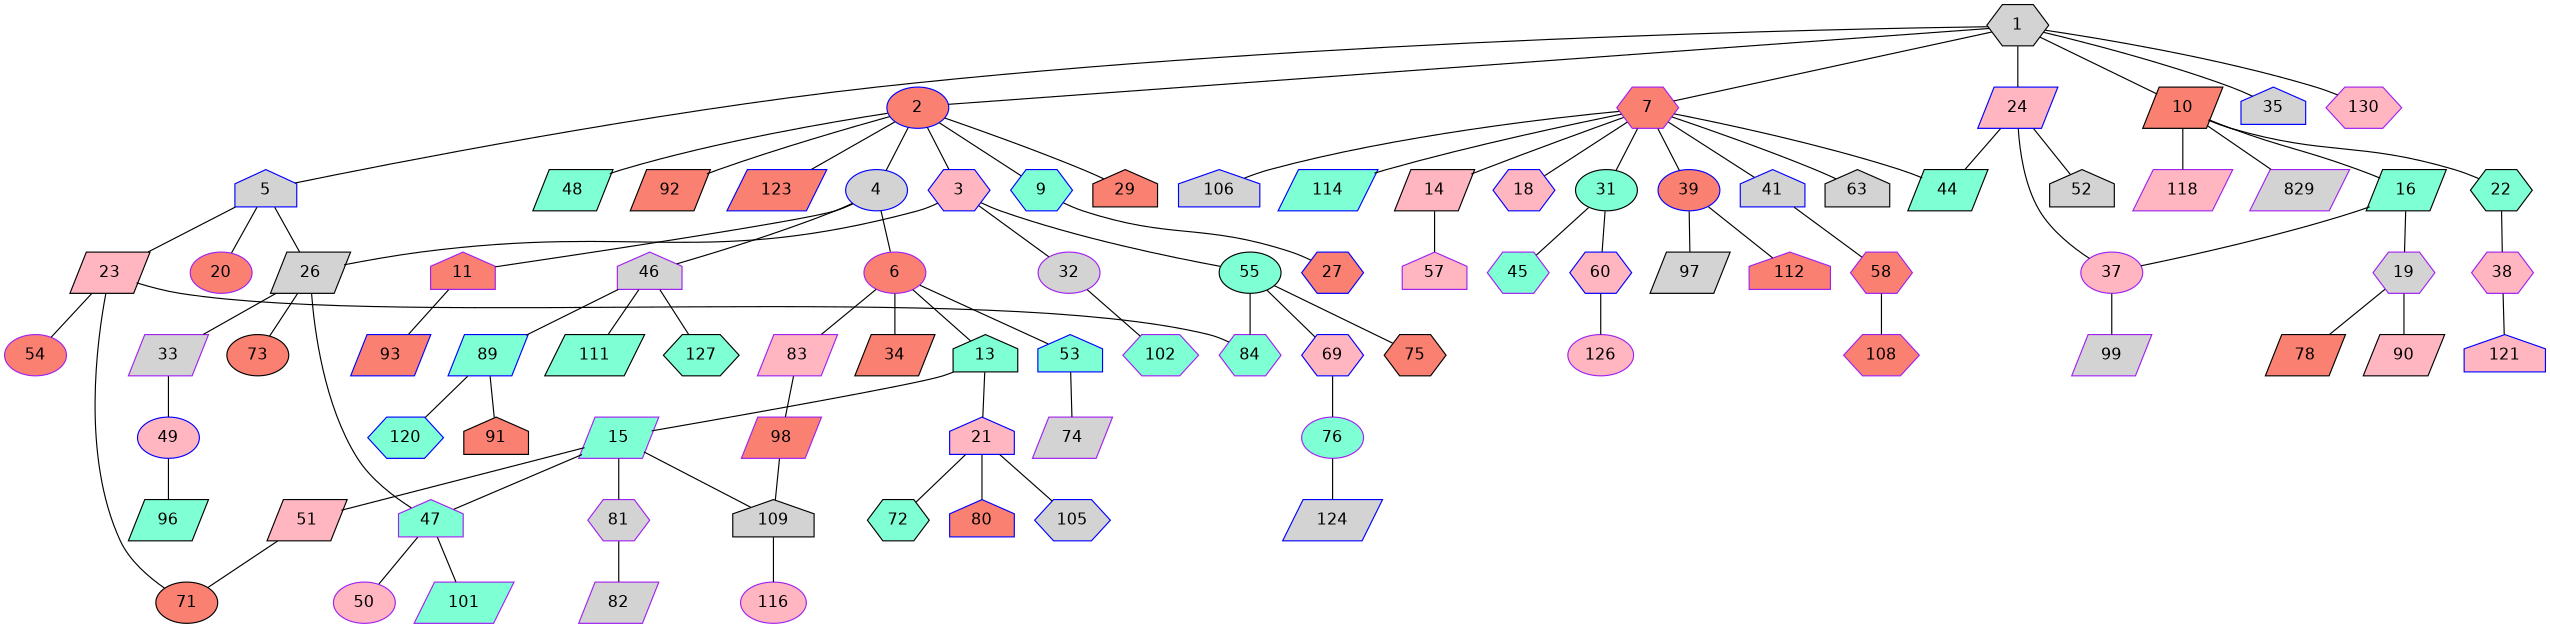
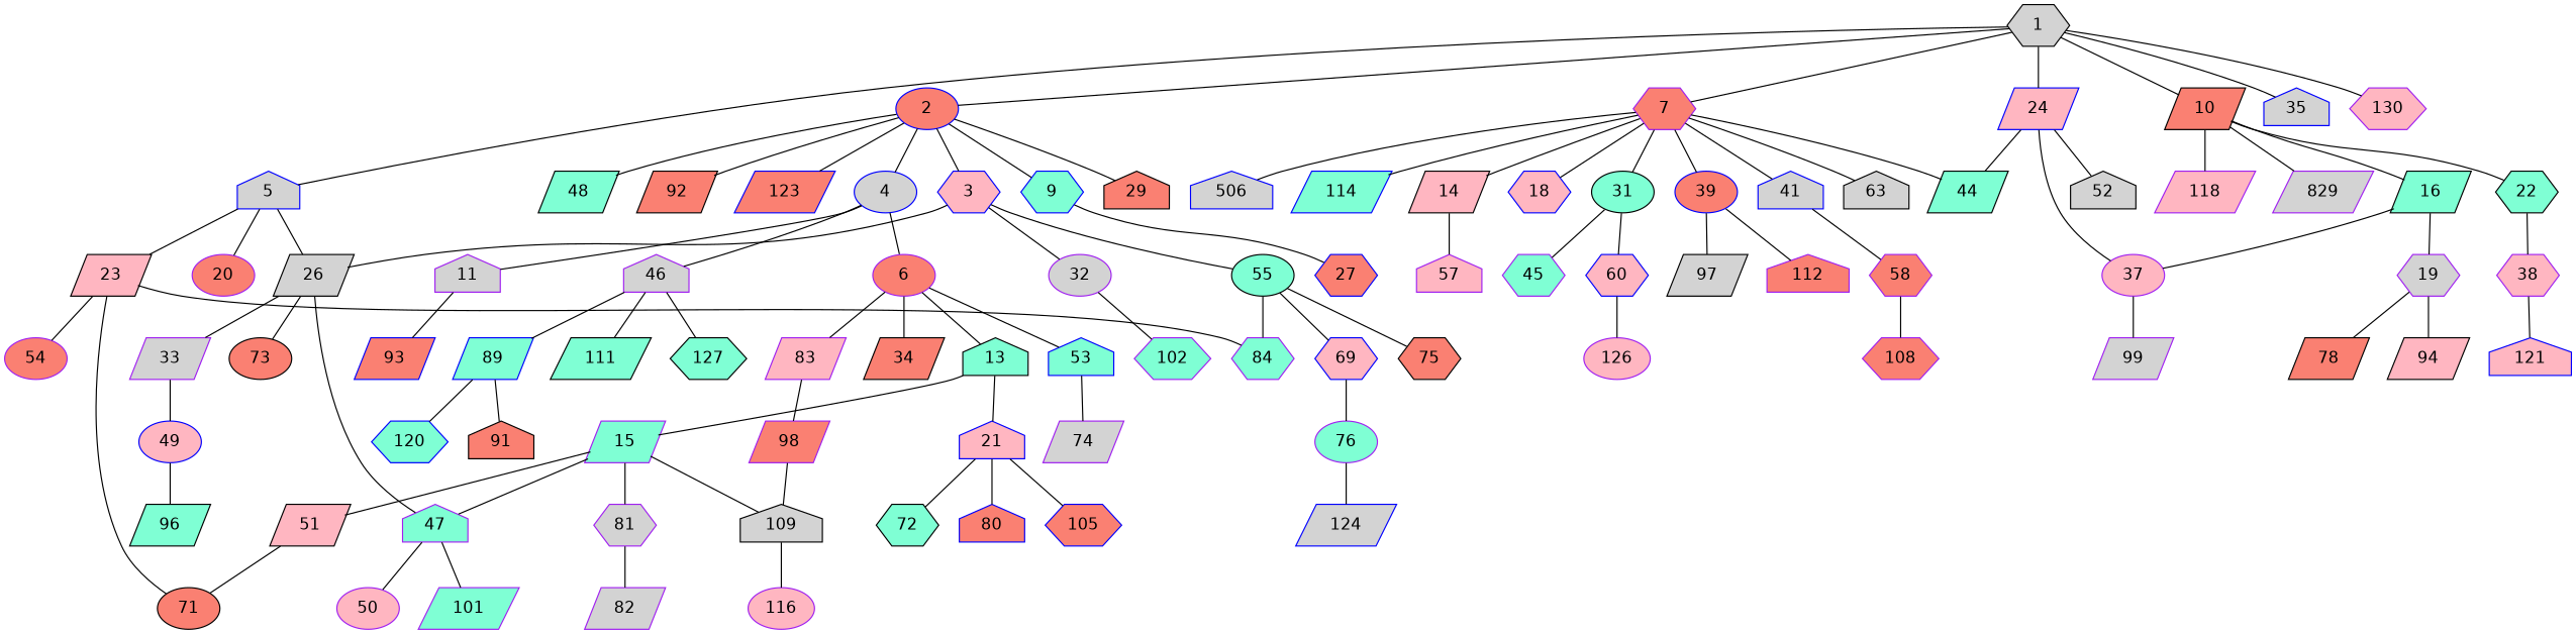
  graph {
    fontname="DejaVu Sans"
    node [color=purple fillcolor=lightgrey fontname="DejaVu Sans" shape=parallelogram style=filled]
    edge [fontname="DejaVu Sans"]
    1 [color=black shape=hexagon super="+56"]
    2 [color=blue fillcolor=salmon shape=ellipse super="+30"]
    5 [color=blue shape=house]
    7 [fillcolor=salmon shape=hexagon super="+36"]
    10 [color=black fillcolor=salmon super="+12"]
    24 [color=blue fillcolor=lightpink super="+77"]
    35 [color=blue shape=house]
    130 [fillcolor=lightpink shape=hexagon]
    3 [color=blue fillcolor=lightpink shape=hexagon super="+70"]
    4 [color=blue shape=ellipse]
    9 [color=blue fillcolor=aquamarine shape=hexagon]
    29 [color=black fillcolor=salmon shape=house]
    48 [color=black fillcolor=aquamarine super="+66"]
    92 [color=black fillcolor=salmon]
    123 [color=blue fillcolor=salmon]
    26 [color=black super="+88"]
    20 [fillcolor=salmon shape=ellipse super="+28"]
    23 [color=black fillcolor=lightpink super="+43"]
    14 [color=black fillcolor=lightpink super="+64"]
    18 [color=blue fillcolor=lightpink shape=hexagon]
    31 [color=black fillcolor=aquamarine shape=ellipse]
    39 [color=blue fillcolor=salmon shape=ellipse]
    41 [color=blue shape=house]
    44 [color=black fillcolor=aquamarine super="+110"]
    63 [color=black shape=house]
-   106 [color=blue shape=house]
+   106 [color=blue shape=house label=506]
    114 [color=blue fillcolor=aquamarine]
    16 [color=black fillcolor=aquamarine super="+25"]
    22 [color=black fillcolor=aquamarine shape=hexagon super="+42"]
    118 [fillcolor=lightpink super="+122"]
    n31 [label=829]
    37 [fillcolor=lightpink shape=ellipse]
    52 [color=black shape=house]
    32 [shape=ellipse super="+68"]
    55 [color=black fillcolor=aquamarine shape=ellipse super="+62"]
    6 [fillcolor=salmon shape=ellipse super="+8"]
-   11 [fillcolor=salmon shape=house super="+103"]
+   11 [shape=house super="+103"]
    46 [shape=house super="+95"]
    27 [color=blue fillcolor=salmon shape=hexagon super="+57"]
    47 [fillcolor=aquamarine shape=house super="+61"]
    33
    73 [color=black fillcolor=salmon shape=ellipse]
    102 [fillcolor=aquamarine shape=hexagon]
    84 [fillcolor=aquamarine shape=hexagon]
    69 [color=blue fillcolor=lightpink shape=hexagon super="+86"]
    75 [color=black fillcolor=salmon shape=hexagon]
    13 [color=black fillcolor=aquamarine shape=house]
    34 [color=black fillcolor=salmon super="+119"]
    53 [color=blue fillcolor=aquamarine shape=house]
    83 [fillcolor=lightpink]
    93 [color=blue fillcolor=salmon]
    89 [color=blue fillcolor=aquamarine super="+117"]
    111 [color=black fillcolor=aquamarine]
    n54 [color=black fillcolor=aquamarine label=127 shape=hexagon]
    54 [fillcolor=salmon shape=ellipse]
    71 [color=black fillcolor=salmon shape=ellipse super="+90"]
    15 [fillcolor=aquamarine super="+65"]
    21 [color=blue fillcolor=lightpink shape=house super="+79"]
    74
    98 [fillcolor=salmon super="+104"]
    n61 [fillcolor=lightpink label=57 shape=house]
    45 [fillcolor=aquamarine shape=hexagon]
    60 [color=blue fillcolor=lightpink shape=hexagon super="+85"]
    97 [color=black super="+107"]
    112 [fillcolor=salmon shape=house super="+113"]
    58 [fillcolor=salmon shape=hexagon super="+59"]
    19 [shape=hexagon super="+40"]
    38 [fillcolor=lightpink shape=hexagon super="+67"]
    51 [color=black fillcolor=lightpink]
    81 [shape=hexagon]
    109 [color=black shape=house super="+128"]
    72 [color=black fillcolor=aquamarine shape=hexagon]
    80 [color=blue fillcolor=salmon shape=house]
-   105 [color=blue shape=hexagon]
+   105 [color=blue fillcolor=salmon shape=hexagon]
    50 [fillcolor=lightpink shape=ellipse super="+115"]
    101 [fillcolor=aquamarine]
    82 [super="+87"]
    116 [fillcolor=lightpink shape=ellipse]
    78 [color=black fillcolor=salmon]
-   94 [color=black fillcolor=lightpink label=90]
+   94 [color=black fillcolor=lightpink]
    99
    121 [color=blue fillcolor=lightpink shape=house]
    49 [color=blue fillcolor=lightpink shape=ellipse super="+100"]
    126 [fillcolor=lightpink shape=ellipse super="+127"]
    96 [color=black fillcolor=aquamarine]
    108 [fillcolor=salmon shape=hexagon]
    91 [color=black fillcolor=salmon shape=house]
    120 [color=blue fillcolor=aquamarine shape=hexagon]
    76 [fillcolor=aquamarine shape=ellipse]
    124 [color=blue]
    1 -- 2
    1 -- 5
    1 -- 7
    1 -- 10
    1 -- 24
    1 -- 35
    1 -- 130
    2 -- 3
    2 -- 4
    2 -- 9
    2 -- 29
    2 -- 48
    2 -- 92
    2 -- 123
    5 -- 26
    5 -- 20
    5 -- 23
    7 -- 14
    7 -- 18
    7 -- 31
    7 -- 39
    7 -- 41
    7 -- 44
    7 -- 63
    7 -- 106
    7 -- 114
    10 -- 16
    10 -- 22
    10 -- 118
    10 -- n31
    24 -- 44
    24 -- 37
    24 -- 52
    3 -- 26
    3 -- 32
    3 -- 55
    4 -- 6
    4 -- 11
    4 -- 46
    9 -- 27
    26 -- 47
    26 -- 33
    26 -- 73
    23 -- 84
    23 -- 54
    23 -- 71
    14 -- n61
    31 -- 45
    31 -- 60
    39 -- 97
    39 -- 112
    41 -- 58
    16 -- 37
    16 -- 19
    22 -- 38
    37 -- 99
    32 -- 102
    55 -- 84
    55 -- 69
    55 -- 75
    6 -- 13
    6 -- 34
    6 -- 53
    6 -- 83
    11 -- 93
    46 -- 89
    46 -- 111
    46 -- n54
    47 -- 50
    47 -- 101
    33 -- 49
    69 -- 76
    13 -- 15
    13 -- 21
    53 -- 74
    83 -- 98
    89 -- 91
    89 -- 120
    15 -- 47
    15 -- 51
    15 -- 81
    15 -- 109
    21 -- 72
    21 -- 80
    21 -- 105
    98 -- 109
    60 -- 126
    58 -- 108
    19 -- 78
    19 -- 94
    38 -- 121
    51 -- 71
    81 -- 82
    109 -- 116
    49 -- 96
    76 -- 124
  }
